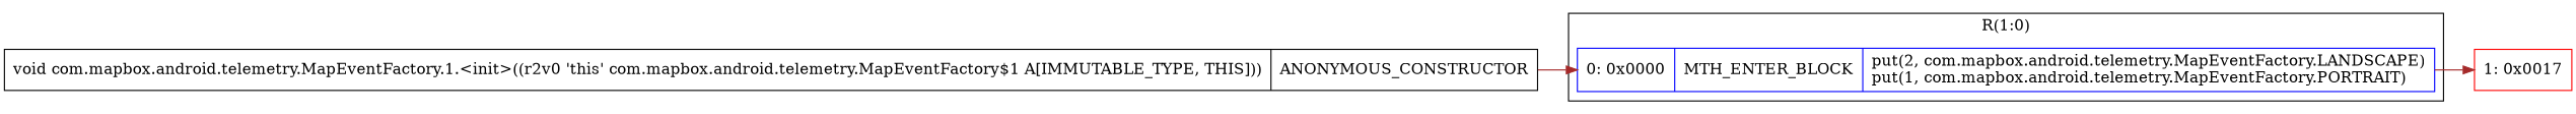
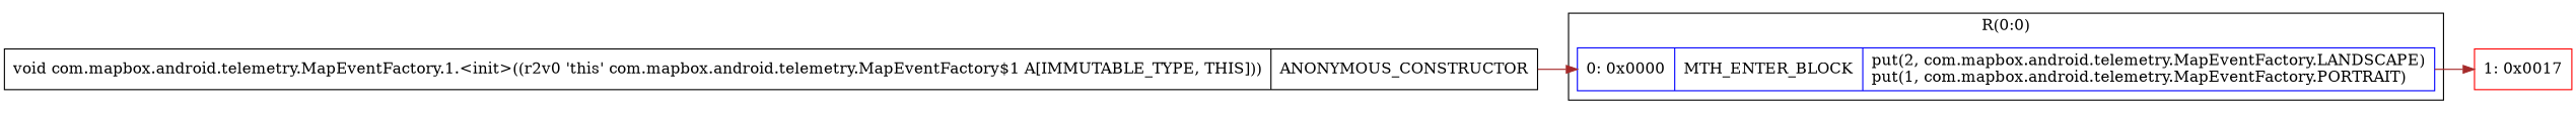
  digraph {
    rankdir=LR
    node [shape=record]
    edge [color=brown]
    n1 [color=blue label="{0\:\ 0x0000|MTH_ENTER_BLOCK\l|put(2, com.mapbox.android.telemetry.MapEventFactory.LANDSCAPE)\lput(1, com.mapbox.android.telemetry.MapEventFactory.PORTRAIT)\l}"]
    n2 [color=red label="{1\:\ 0x0017}"]
    n3 [label="{void com.mapbox.android.telemetry.MapEventFactory.1.\<init\>((r2v0 'this' com.mapbox.android.telemetry.MapEventFactory$1 A[IMMUTABLE_TYPE, THIS]))  | ANONYMOUS_CONSTRUCTOR\l}"]
    subgraph cluster_1 {
-     label="R(1:0)"
+     label="R(0:0)"
      n1
    }
    n1 -> n2
    n3 -> n1
  }
